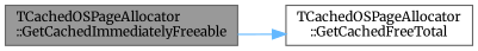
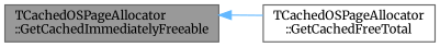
  digraph {
    rankdir=LR
    fontname=Merriweather
    node [fontname=Merriweather fontsize=10 shape=box style=filled]
    n1 [color=gray40 fillcolor=grey60 fontcolor=black height=0.2 label="TCachedOSPageAllocator\l::GetCachedImmediatelyFreeable" width=0.4]
    n2 [color=grey40 fillcolor=white height=0.2 label="TCachedOSPageAllocator\l::GetCachedFreeTotal" width=0.4]
-   n1 -> n2 [color=steelblue1 fontname=Merriweather fontsize=10 labelfontname=Helvetica labelfontsize=10 style=solid]
+   n2 -> n1 [color=steelblue1 fontname=Merriweather fontsize=10 labelfontname=Helvetica labelfontsize=10 style=solid]
  }
